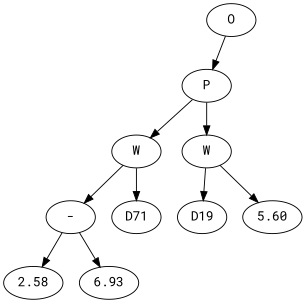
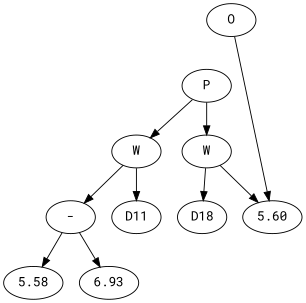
  digraph {
    fontname="Roboto Mono"
    node [fontname="Roboto Mono"]
    edge [fontname="Roboto Mono"]
    n1 [label=O]
    n2 [label=P]
    n3 [label=W]
    n4 [label=W]
    n5 [label=5.60]
-   n6 [label=D19]
+   n6 [label=D18]
    n7 [label="-"]
-   n8 [label=D71]
-   n9 [label=2.58]
+   n8 [label=D11]
+   n9 [label=5.58]
    n10 [label=6.93]
-   n1 -> n2
+   n1 -> n5
    n2 -> n3
    n2 -> n4
    n3 -> n5
    n3 -> n6
    n4 -> n7
    n4 -> n8
    n7 -> n9
    n7 -> n10
  }
